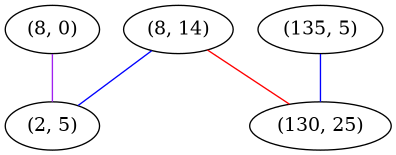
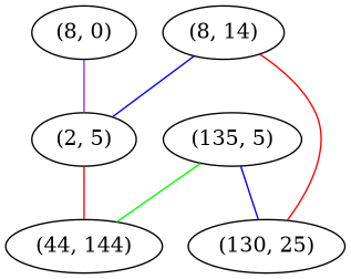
  graph {
    edge [color=red weight=1]
    n1 [label="(2, 5)"]
    "(8, 14)"
    "(130, 25)"
+   "(44, 144)"
    n5 [label="(8, 0)"]
    "(135, 5)"
+   n1 -- "(44, 144)"
    "(8, 14)" -- n1 [color=blue weight=3]
    "(8, 14)" -- "(130, 25)"
    n5 -- n1 [color=purple weight=4]
    "(135, 5)" -- "(130, 25)" [color=blue weight=3]
+   "(135, 5)" -- "(44, 144)" [color=green weight=2]
  }
